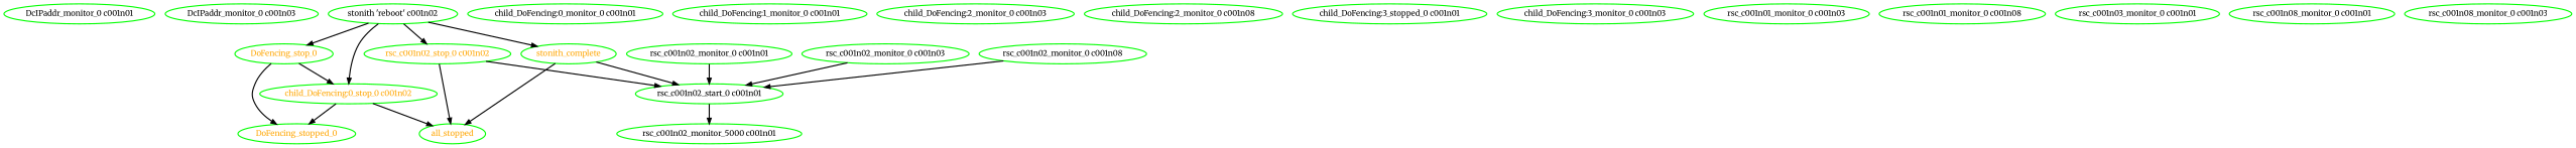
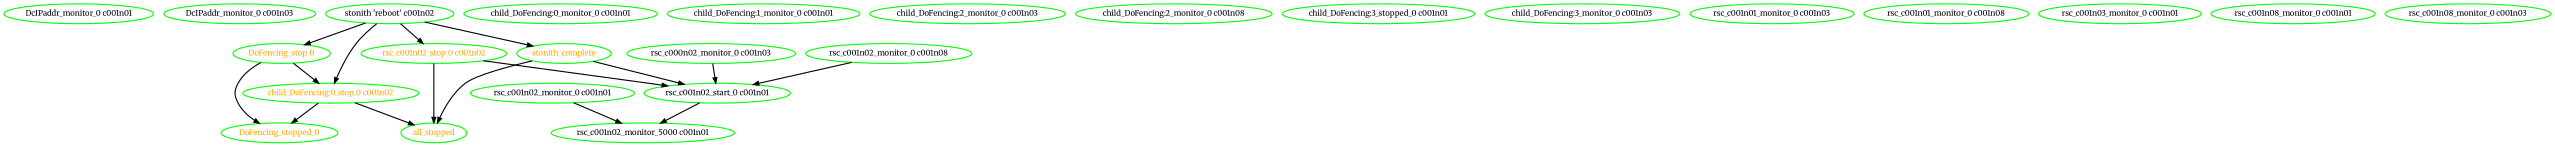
  digraph {
    fontname=Merriweather
    node [color=green fontcolor=black fontname=Merriweather style=bold]
    edge [fontname=Merriweather style=bold]
    "DcIPaddr_monitor_0 c001n01"
    "DcIPaddr_monitor_0 c001n03"
    DoFencing_stop_0 [fontcolor=orange]
    DoFencing_stopped_0 [fontcolor=orange]
    "child_DoFencing:0_stop_0 c001n02" [fontcolor=orange]
    all_stopped [fontcolor=orange]
    "child_DoFencing:0_monitor_0 c001n01"
    "child_DoFencing:1_monitor_0 c001n01"
    "child_DoFencing:2_monitor_0 c001n03"
    "child_DoFencing:2_monitor_0 c001n08"
    n11 [label="child_DoFencing:3_stopped_0 c001n01"]
    "child_DoFencing:3_monitor_0 c001n03"
    "rsc_c001n01_monitor_0 c001n03"
    "rsc_c001n01_monitor_0 c001n08"
    "rsc_c001n02_monitor_0 c001n01"
    "rsc_c001n02_start_0 c001n01"
    "rsc_c001n02_monitor_5000 c001n01"
-   "rsc_c001n02_monitor_0 c001n03"
+   "rsc_c001n02_monitor_0 c001n03" [label="rsc_c000n02_monitor_0 c001n03"]
    "rsc_c001n02_monitor_0 c001n08"
    "rsc_c001n02_stop_0 c001n02" [fontcolor=orange]
    "rsc_c001n03_monitor_0 c001n01"
    "rsc_c001n08_monitor_0 c001n01"
    "rsc_c001n08_monitor_0 c001n03"
    "stonith 'reboot' c001n02"
    stonith_complete [fontcolor=orange]
    DoFencing_stop_0 -> DoFencing_stopped_0
    DoFencing_stop_0 -> "child_DoFencing:0_stop_0 c001n02"
    "child_DoFencing:0_stop_0 c001n02" -> DoFencing_stopped_0
    "child_DoFencing:0_stop_0 c001n02" -> all_stopped
-   "rsc_c001n02_monitor_0 c001n01" -> "rsc_c001n02_start_0 c001n01"
+   "rsc_c001n02_monitor_0 c001n01" -> "rsc_c001n02_monitor_5000 c001n01"
    "rsc_c001n02_start_0 c001n01" -> "rsc_c001n02_monitor_5000 c001n01"
    "rsc_c001n02_monitor_0 c001n03" -> "rsc_c001n02_start_0 c001n01"
    "rsc_c001n02_monitor_0 c001n08" -> "rsc_c001n02_start_0 c001n01"
    "rsc_c001n02_stop_0 c001n02" -> all_stopped
    "rsc_c001n02_stop_0 c001n02" -> "rsc_c001n02_start_0 c001n01"
    "stonith 'reboot' c001n02" -> DoFencing_stop_0
    "stonith 'reboot' c001n02" -> "child_DoFencing:0_stop_0 c001n02"
    "stonith 'reboot' c001n02" -> "rsc_c001n02_stop_0 c001n02"
    "stonith 'reboot' c001n02" -> stonith_complete
    stonith_complete -> all_stopped
    stonith_complete -> "rsc_c001n02_start_0 c001n01"
  }
